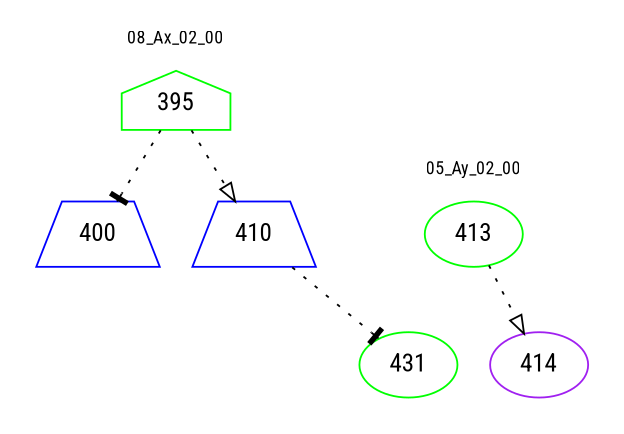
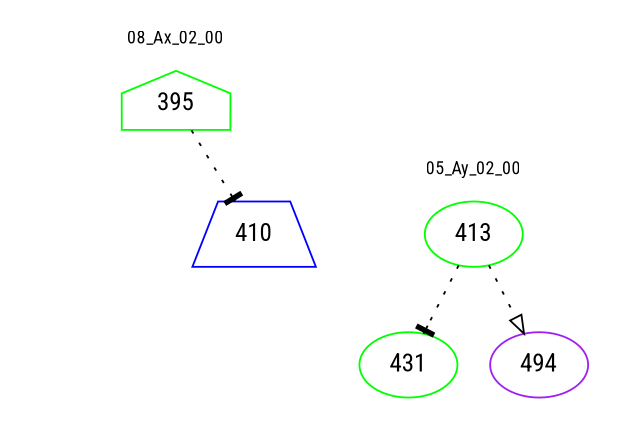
  digraph {
    fontname="Roboto Condensed"
    node [color=green fontname="Roboto Condensed" shape=ellipse]
    edge [arrowhead=tee color=black fontname="Roboto Condensed" style=dotted]
    n1 [label=395 shape=house]
-   n2 [color=blue label=400 shape=trapezium]
    n3 [color=blue label=410 shape=trapezium]
    n4 [label=413]
-   n5 [color=purple label=414]
+   n5 [color=purple label=494]
    n6 [label=431]
    subgraph cluster_1 {
      color=white
      fontsize=10
      label="08_Ax_02_00"
      n1
-     n2
      n3
    }
    subgraph cluster_2 {
      color=white
      fontsize=10
      label="05_Ay_02_00"
      n4
      n5
      n6
    }
-   n1 -> n2
-   n1 -> n3 [arrowhead=onormal]
+   n1 -> n3
    n4 -> n5 [arrowhead=onormal]
-   n3 -> n6
+   n4 -> n6
  }
